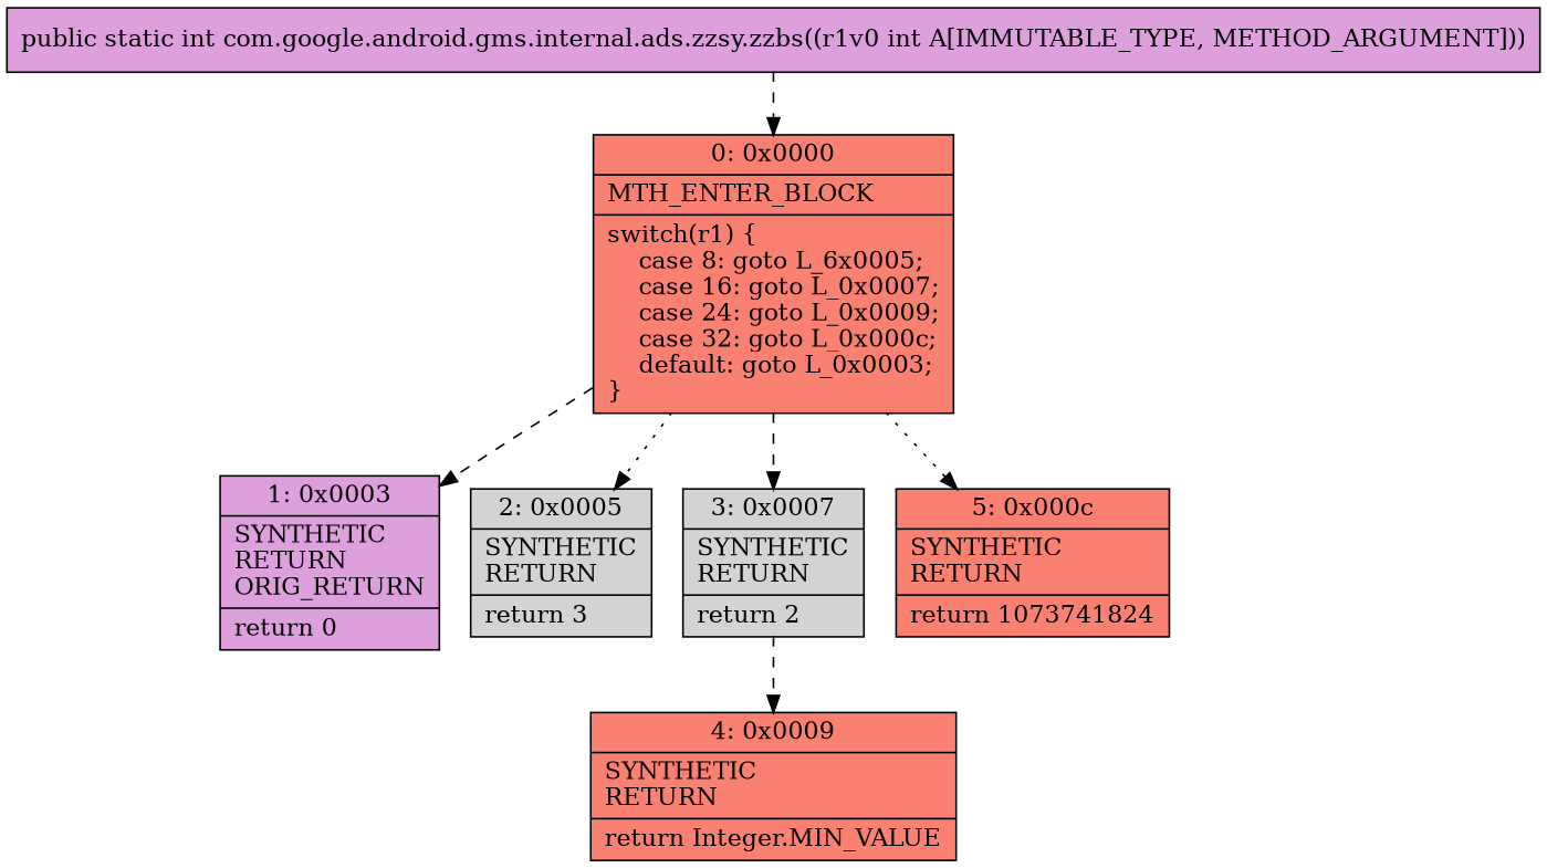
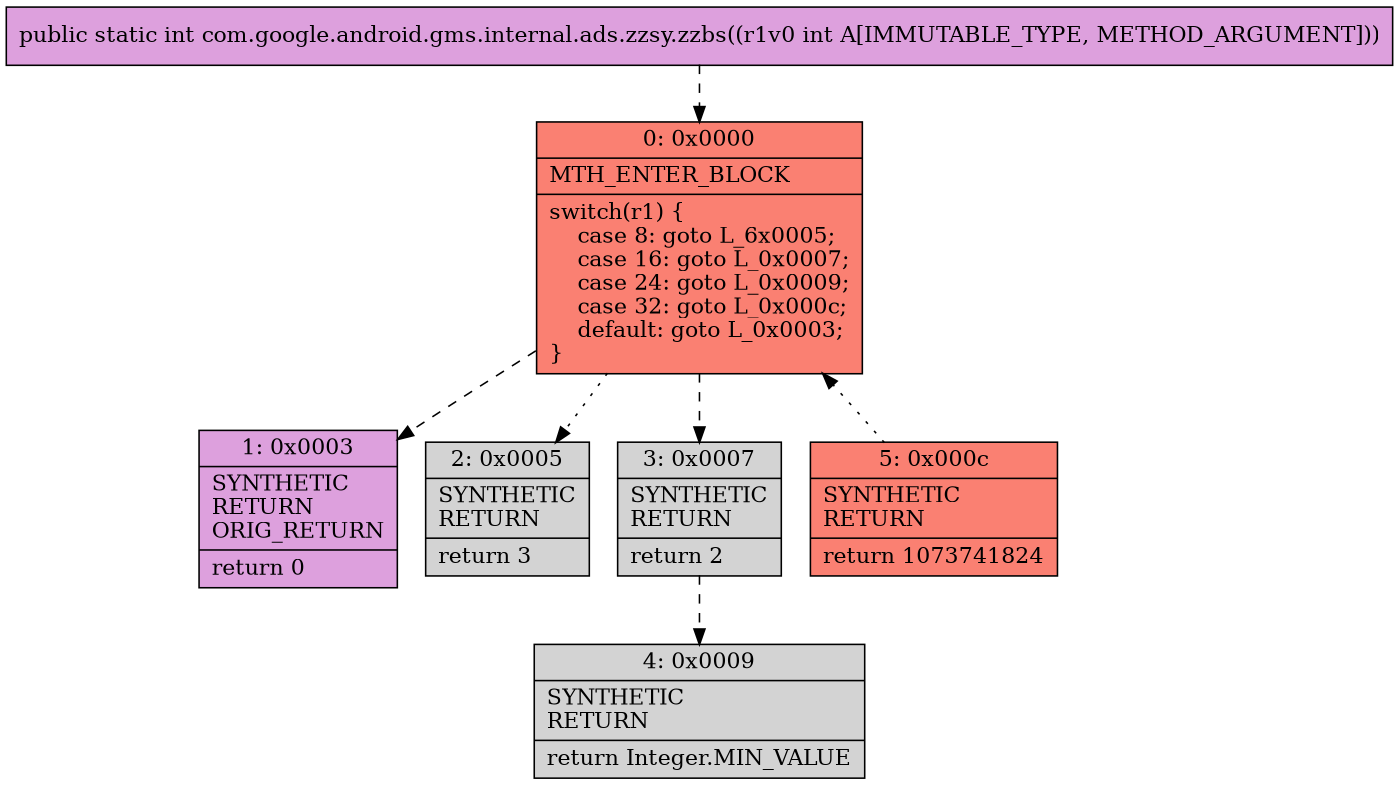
  digraph {
    node [fillcolor=lightgrey shape=record style=filled]
    edge [style=dashed]
    n1 [fillcolor=salmon label="{0\:\ 0x0000|MTH_ENTER_BLOCK\l|switch(r1) \{\l    case 8: goto L_6x0005;\l    case 16: goto L_0x0007;\l    case 24: goto L_0x0009;\l    case 32: goto L_0x000c;\l    default: goto L_0x0003;\l\}\l}"]
    n2 [fillcolor=plum label="{1\:\ 0x0003|SYNTHETIC\lRETURN\lORIG_RETURN\l|return 0\l}"]
    n3 [label="{2\:\ 0x0005|SYNTHETIC\lRETURN\l|return 3\l}"]
    n4 [label="{3\:\ 0x0007|SYNTHETIC\lRETURN\l|return 2\l}"]
    n5 [fillcolor=salmon label="{5\:\ 0x000c|SYNTHETIC\lRETURN\l|return 1073741824\l}"]
-   n6 [fillcolor=salmon label="{4\:\ 0x0009|SYNTHETIC\lRETURN\l|return Integer.MIN_VALUE\l}"]
+   n6 [label="{4\:\ 0x0009|SYNTHETIC\lRETURN\l|return Integer.MIN_VALUE\l}"]
    n7 [fillcolor=plum label="{public static int com.google.android.gms.internal.ads.zzsy.zzbs((r1v0 int A[IMMUTABLE_TYPE, METHOD_ARGUMENT])) }"]
    n1 -> n2
    n1 -> n3 [style=dotted]
    n1 -> n4
-   n1 -> n5 [style=dotted]
+   n5 -> n1 [style=dotted]
    n4 -> n6
    n7 -> n1
  }
